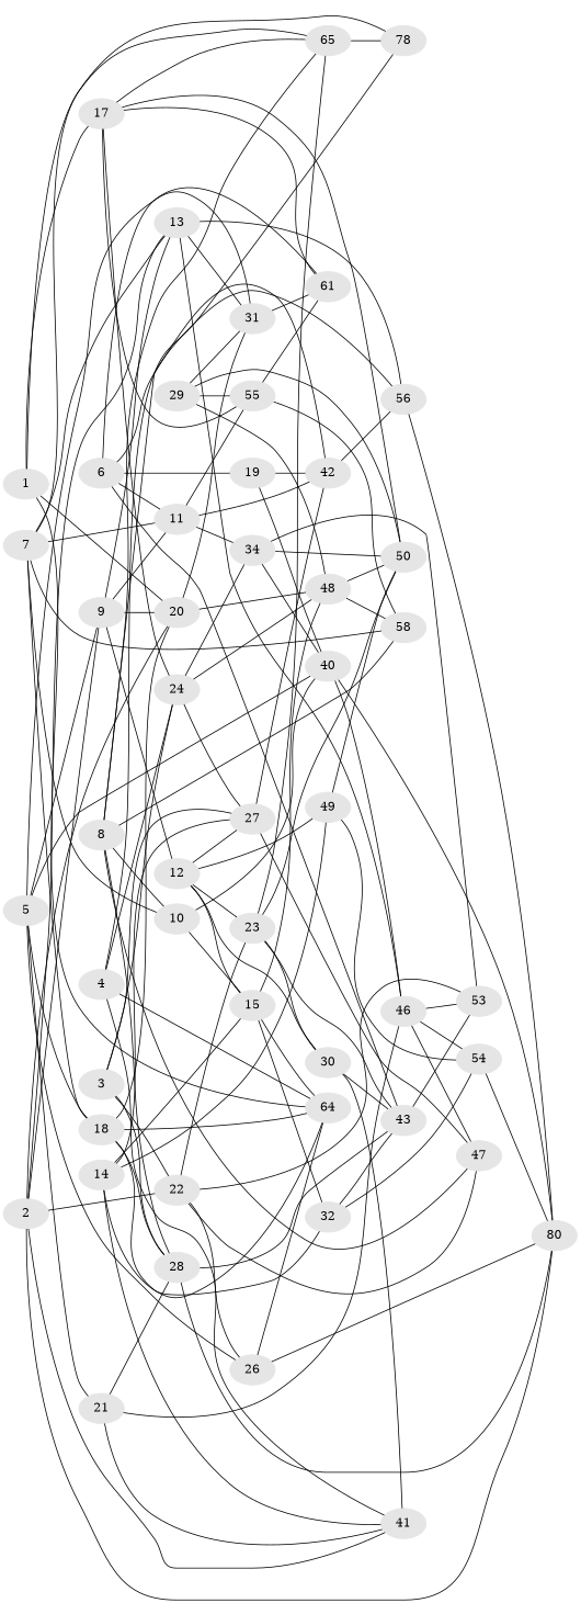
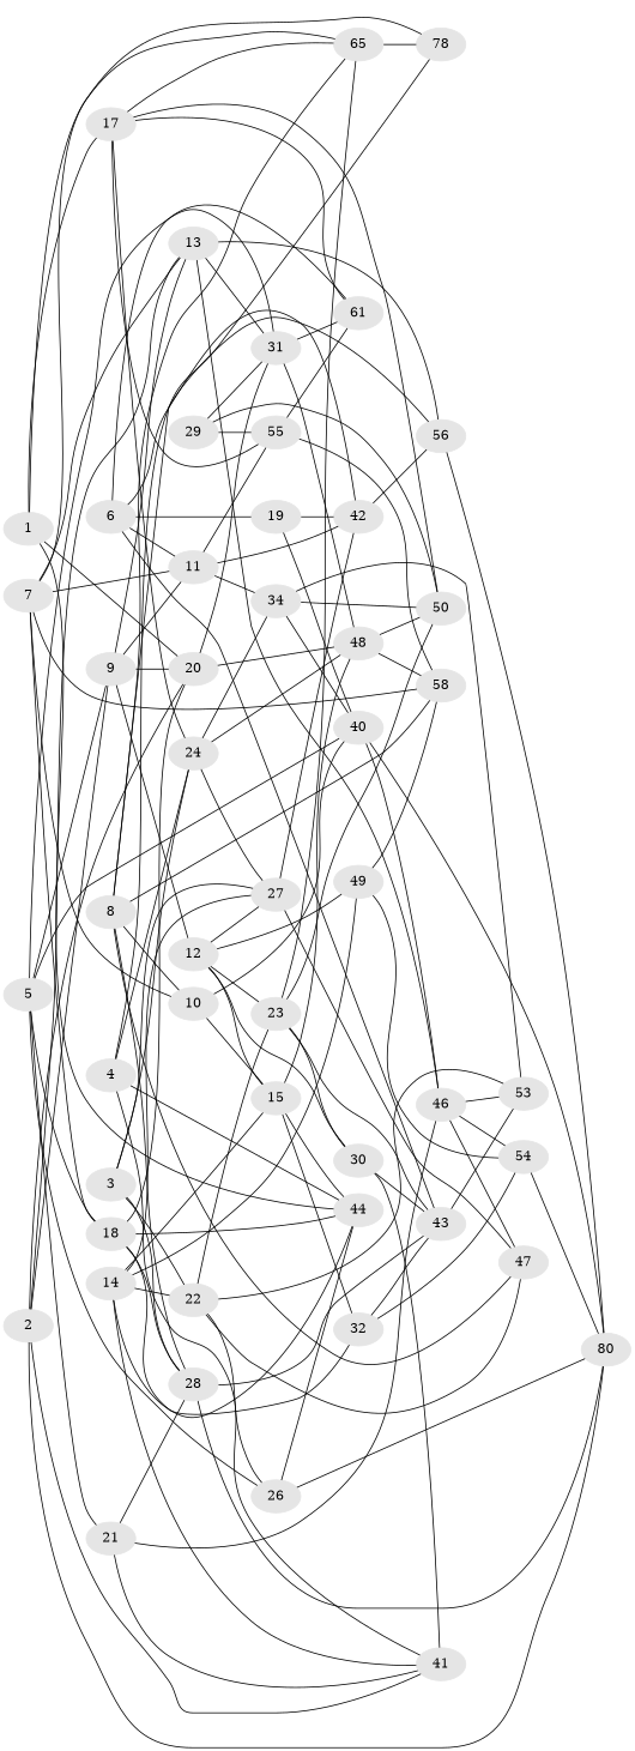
  graph {
    rankdir=LR
    node [color=gray90 style=filled]
    17 [super="+63"]
    65 [super="+74"]
    24 [super="+67"]
    61
    55 [super="+75"]
    50 [super="+62"]
    1
    20 [super="+57"]
-   64 [super="+77"]
+   64 [super="+77" label=44]
    31 [super="+66"]
    48 [super="+52"]
    78
    2 [super="+33"]
    9 [super="+69"]
    13 [super="+38"]
    41 [super="+76"]
    80 [super="+82"]
    11 [super="+73"]
    12 [super="+71"]
    56
    46 [super="+79"]
    22 [super="+37"]
    26
    47
    23 [super="+25"]
    53
    3
    27 [super="+44"]
    28 [super="+83"]
    34 [super="+60"]
    42 [super="+68"]
    43 [super="+81"]
    4
    5 [super="+35"]
    18 [super="+36"]
    21
    40 [super="+59"]
    32
    6 [super="+16"]
    19
    58 [super="+72"]
    7 [super="+45"]
    10
    15 [super="+39"]
    8 [super="+70"]
    30
    49
    54
    14 [super="+51"]
    29
    17 -- 65
    17 -- 24
    17 -- 61
    17 -- 55
    17 -- 50
    65 -- 78 [weight=2]
    24 -- 48
    24 -- 27
    24 -- 34
    55 -- 61
    55 -- 58
    1 -- 17
    1 -- 65
    1 -- 20
    1 -- 64
    20 -- 31
    20 -- 48
    31 -- 61
-   29 -- 48
+   31 -- 48
    48 -- 50
    48 -- 58
    2 -- 20
    2 -- 9
    2 -- 13
    2 -- 41 [weight=2]
    2 -- 80
    9 -- 20
    9 -- 13
    9 -- 11
    9 -- 12
    13 -- 31
    13 -- 56
    13 -- 46
    11 -- 55
    11 -- 34
    11 -- 42
    12 -- 23
    12 -- 27
    12 -- 15
    12 -- 30
    12 -- 49
    56 -- 80
    46 -- 47
    46 -- 53
    46 -- 54
    22 -- 26
    22 -- 47
    22 -- 23
    22 -- 53
    26 -- 64
    26 -- 80
    23 -- 65
    23 -- 50
    23 -- 43
    23 -- 30
    3 -- 24
    3 -- 22
    3 -- 27
    3 -- 28
    27 -- 47
    27 -- 42
    28 -- 80
    28 -- 43
    34 -- 50 [weight=2]
    34 -- 53
    34 -- 40
    42 -- 56
    43 -- 53
    4 -- 24
    4 -- 64
    4 -- 78
    4 -- 41
    5 -- 31
    5 -- 9
    5 -- 26
    5 -- 18
    5 -- 21
    5 -- 40
    18 -- 20
    18 -- 64
    18 -- 28
    18 -- 32
    21 -- 41
    21 -- 46
    21 -- 28
    40 -- 80
    40 -- 46
    32 -- 43
    32 -- 54
    6 -- 61
    6 -- 11
    6 -- 42
    6 -- 43
    6 -- 19
    19 -- 42 [weight=2]
    19 -- 40
    7 -- 78
    7 -- 13
    7 -- 11
    7 -- 18
    7 -- 58
    7 -- 10
    10 -- 40
    10 -- 15
    15 -- 64
    15 -- 48
    15 -- 32
    8 -- 65
    8 -- 56
    8 -- 47
    8 -- 28
    8 -- 58
    8 -- 10
    30 -- 41
    30 -- 43
-   49 -- 50
+   49 -- 58
    49 -- 54
    54 -- 80
    14 -- 64
    14 -- 41
-   2 -- 22
+   14 -- 22
    14 -- 27
    14 -- 15
    14 -- 49
    29 -- 55 [weight=2]
    29 -- 50
    29 -- 31
  }
